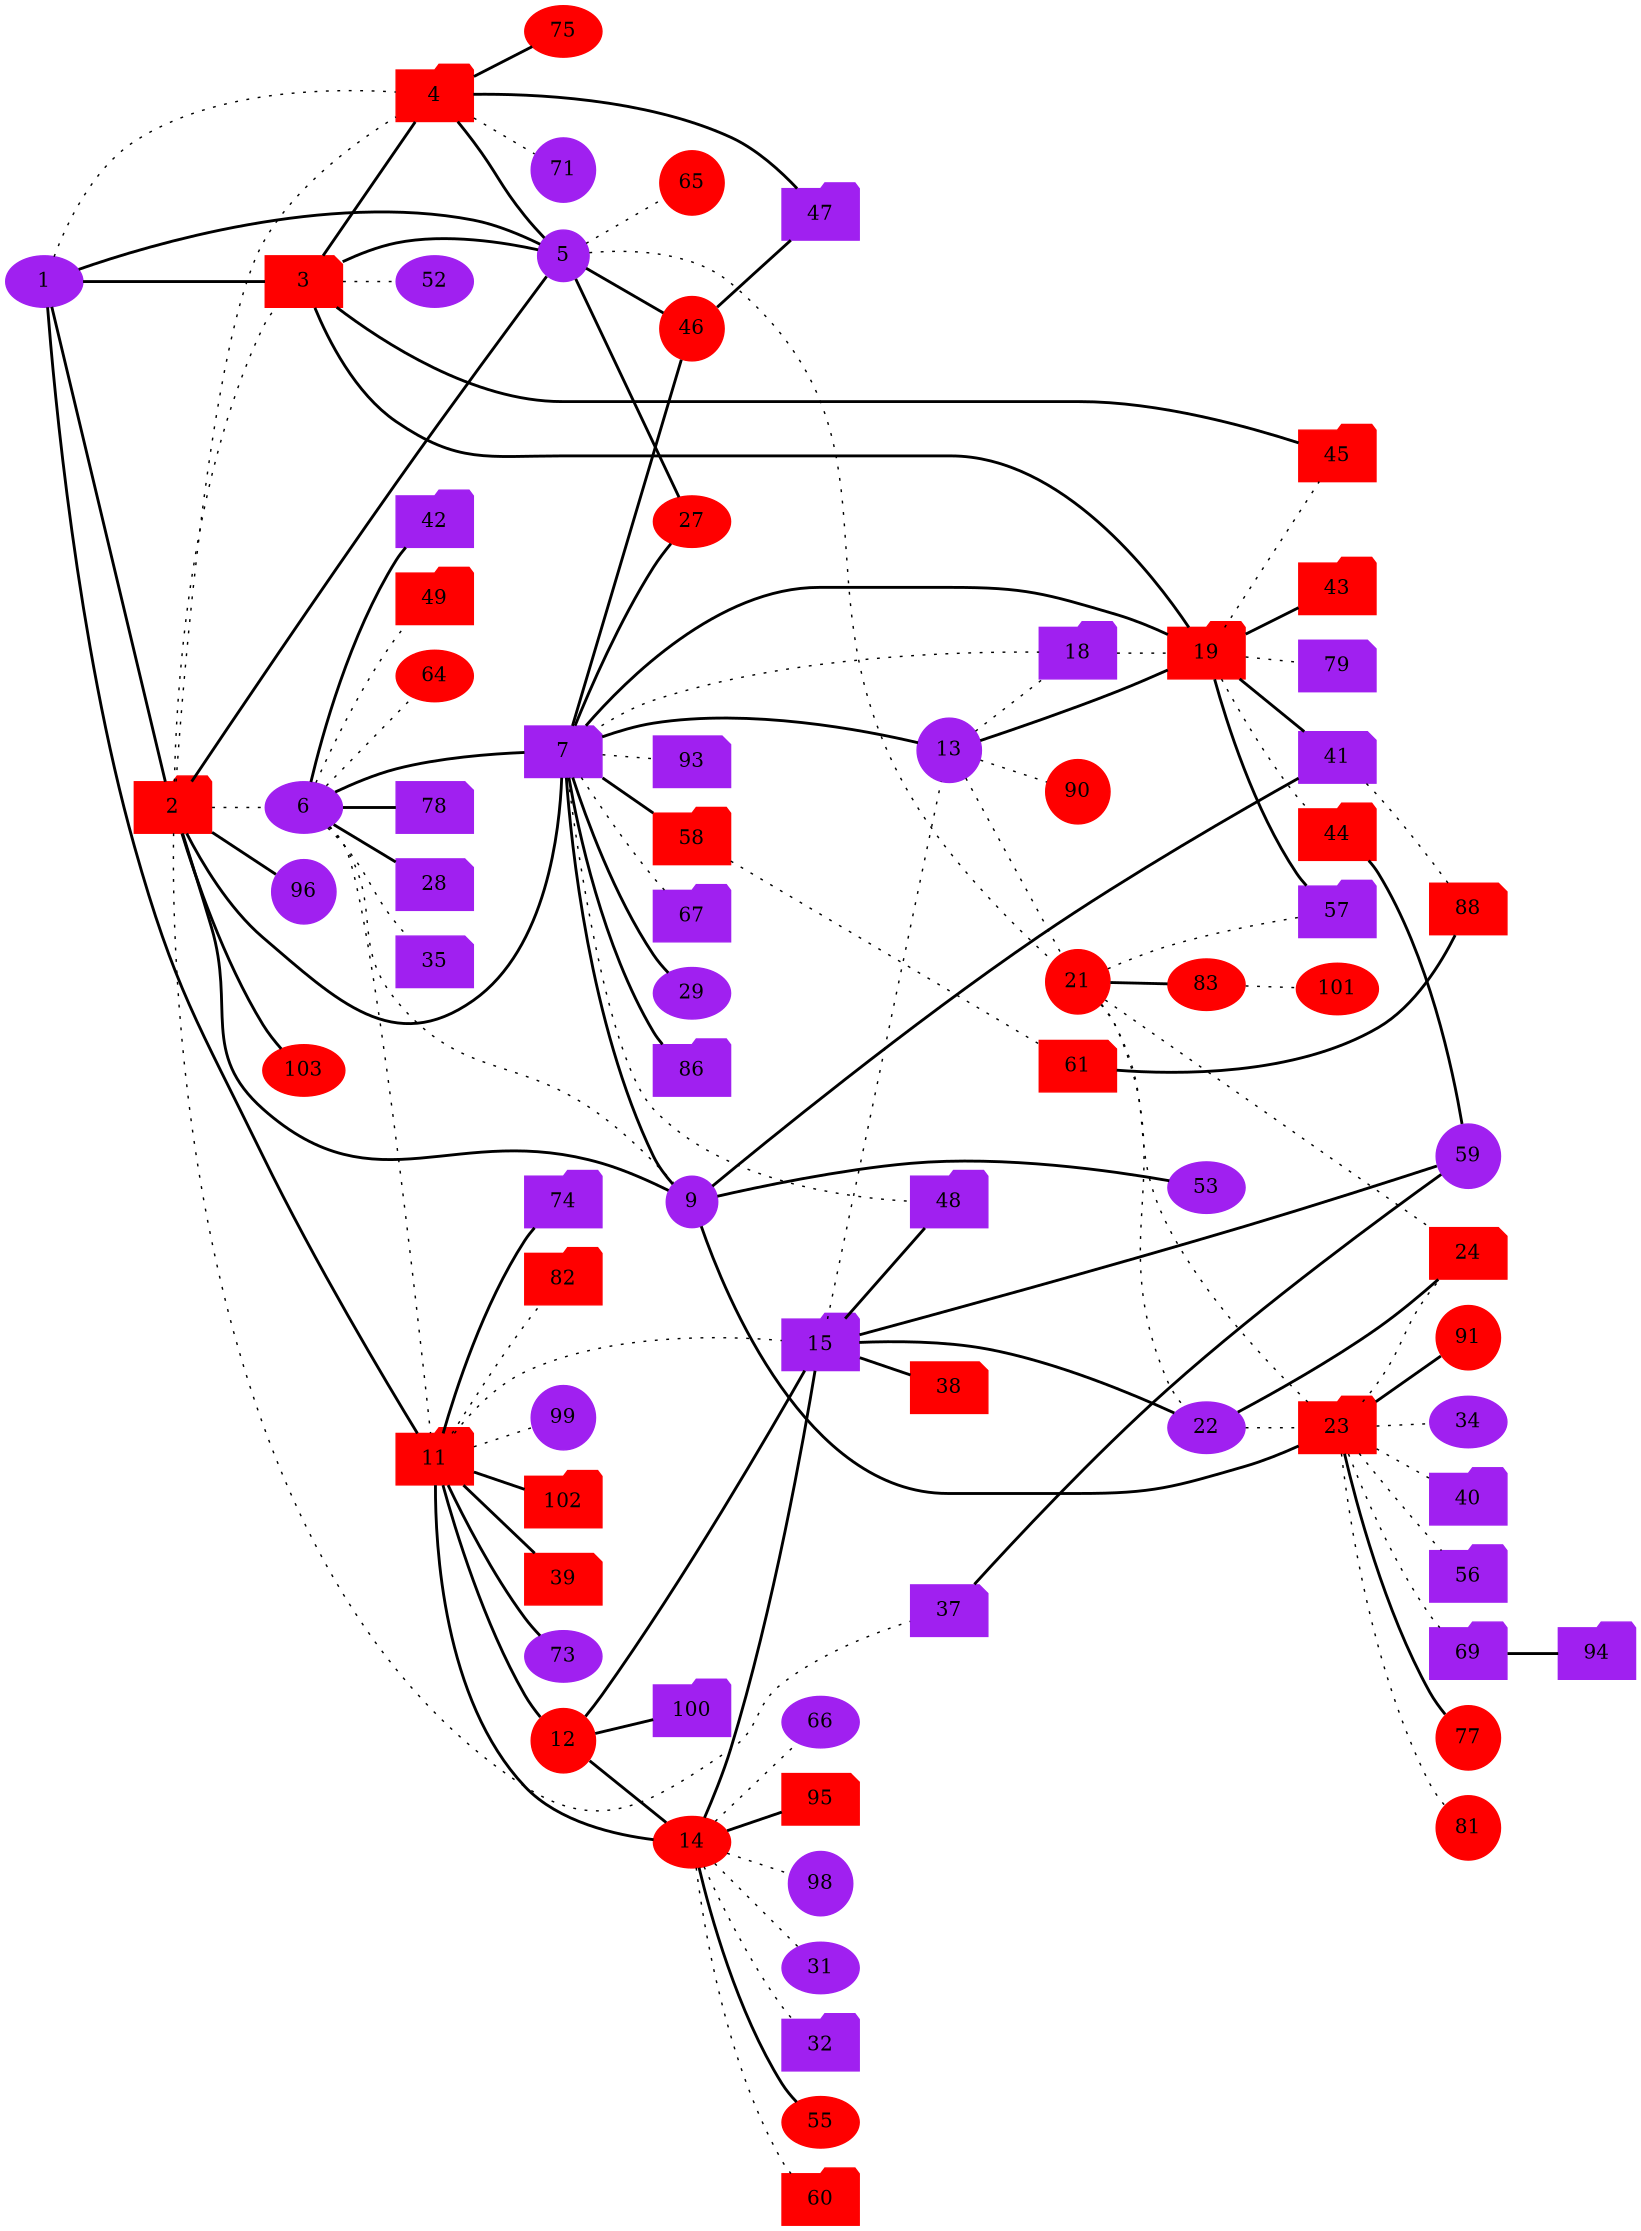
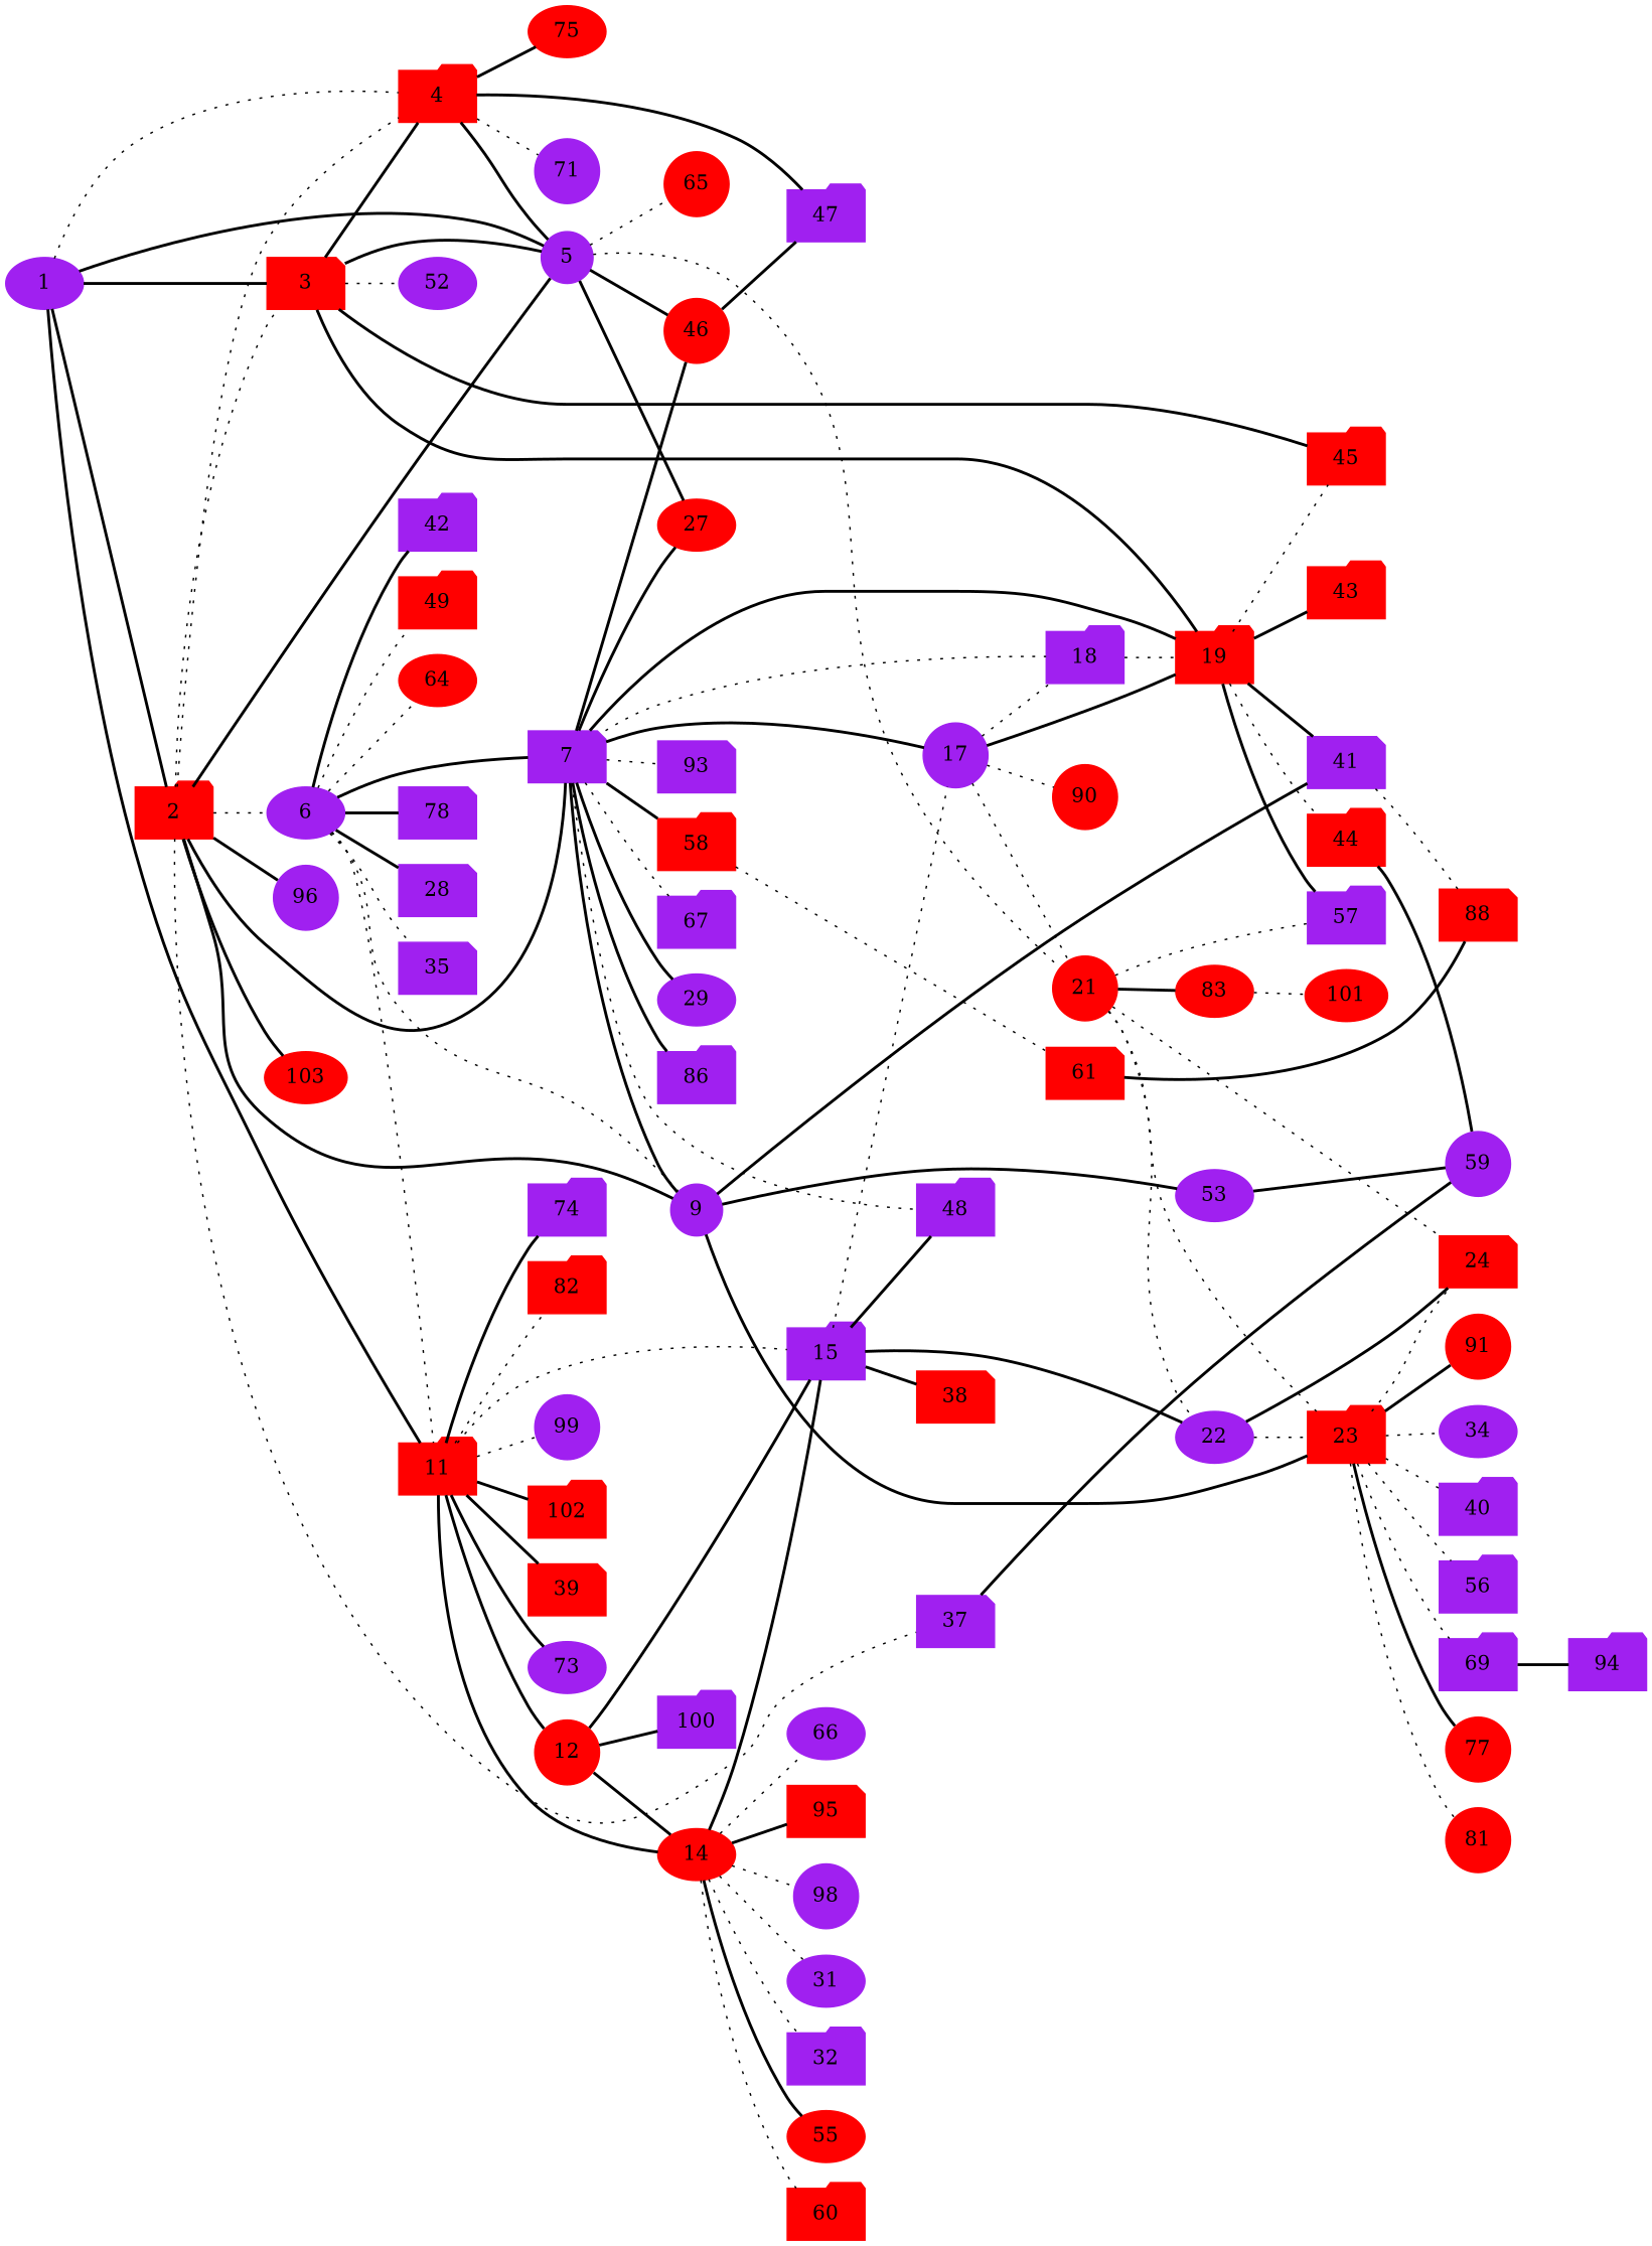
  graph {
    rankdir=LR
    node [color=purple shape=folder style=filled]
    edge [style=bold]
    1 [shape=ellipse super="+84"]
    2 [color=red super="+10"]
    3 [color=red shape=note super="+50"]
    4 [color=red super="+76"]
    5 [shape=circle super="+33"]
    11 [color=red super="+13"]
    6 [shape=ellipse super="+8"]
    7 [shape=note super="+16"]
    9 [shape=circle]
    n10 [label=96 shape=circle]
    37 [shape=note]
    103 [color=red shape=ellipse]
    19 [color=red super="+20"]
    45 [color=red]
    52 [shape=ellipse]
    47
    71 [shape=circle]
    75 [color=red shape=ellipse]
    21 [color=red shape=circle super="+51"]
    27 [color=red shape=ellipse]
    46 [color=red shape=circle]
    65 [color=red shape=circle]
    12 [color=red shape=circle]
    14 [color=red shape=ellipse super="+26"]
    15 [super="+30"]
    39 [color=red shape=note]
    73 [shape=ellipse super="+85"]
    74
    82 [color=red]
    99 [shape=circle]
    102 [color=red]
    28 [shape=note]
    35 [shape=note]
    42 [super="+54"]
    49 [color=red super="+70"]
    64 [color=red shape=ellipse]
    78 [shape=note]
-   17 [shape=circle super="+72" label=13]
+   17 [shape=circle super="+72"]
    18
    29 [shape=ellipse]
    48
    58 [color=red]
    67
    86
    93 [shape=note]
    23 [color=red super="+25"]
    41 [shape=note super="+96"]
    53 [shape=ellipse]
    59 [shape=circle super="+87"]
    43 [color=red]
    44 [color=red super="+68"]
    57
-   79 [shape=note]
    22 [shape=ellipse super="+62"]
    24 [color=red shape=note super="+63"]
    83 [color=red shape=ellipse super="+92"]
    90 [color=red shape=circle]
    61 [color=red shape=note super="+80"]
    34 [shape=ellipse]
    40
    56
    69 [super="+89"]
    77 [color=red shape=circle]
    81 [color=red shape=circle]
    91 [color=red shape=circle]
    88 [color=red shape=note]
    100
    31 [shape=ellipse]
    32
    55 [color=red shape=ellipse]
    60 [color=red]
    66 [shape=ellipse]
    95 [color=red shape=note]
    98 [shape=circle]
    38 [color=red shape=note]
    101 [color=red shape=ellipse]
    94 [super="+97"]
    1 -- 2
    1 -- 3
    1 -- 4 [style=dotted]
    1 -- 5
    1 -- 11
    2 -- 3 [style=dotted]
    2 -- 4 [style=dotted]
    2 -- 5
    2 -- 6 [style=dotted weight=2]
    2 -- 7
    2 -- 9
    2 -- n10
    2 -- 37 [style=dotted]
    2 -- 103
    3 -- 4
    3 -- 5
    3 -- 19
    3 -- 45
    3 -- 52 [style=dotted]
    4 -- 5
    4 -- 47
    4 -- 71 [style=dotted]
    4 -- 75
    5 -- 21 [style=dotted]
    5 -- 27
    5 -- 46
    5 -- 65 [style=dotted]
    11 -- 12 [weight=2]
    11 -- 14 [weight=2]
    11 -- 15 [style=dotted weight=2]
    11 -- 39
    11 -- 73
    11 -- 74
    11 -- 82 [style=dotted]
    11 -- 99 [style=dotted]
    11 -- 102
    6 -- 11 [style=dotted]
    6 -- 7 [weight=2]
    6 -- 9 [style=dotted weight=2]
    6 -- 28
    6 -- 35 [style=dotted]
    6 -- 42
    6 -- 49 [style=dotted]
    6 -- 64 [style=dotted]
    6 -- 78
    7 -- 9
    7 -- 19 [weight=2]
    7 -- 27
    7 -- 46
    7 -- 17
    7 -- 18 [style=dotted]
    7 -- 29
    7 -- 48 [style=dotted]
    7 -- 58
    7 -- 67 [style=dotted]
    7 -- 86
    7 -- 93 [style=dotted]
    9 -- 23
    9 -- 41
    9 -- 53
    37 -- 59
    19 -- 45 [style=dotted]
    19 -- 41
    19 -- 43
    19 -- 44 [style=dotted]
    19 -- 57
-   19 -- 79 [style=dotted]
    21 -- 23 [style=dotted weight=2]
    21 -- 57 [style=dotted]
    21 -- 22 [style=dotted]
    21 -- 24 [style=dotted]
    21 -- 83
    46 -- 47
    12 -- 14
    12 -- 15
    12 -- 100
    14 -- 15
    14 -- 31 [style=dotted]
    14 -- 32 [style=dotted]
    14 -- 55
    14 -- 60 [style=dotted]
    14 -- 66 [style=dotted]
    14 -- 95
    14 -- 98 [style=dotted]
    15 -- 17 [style=dotted]
    15 -- 48
-   15 -- 59
+   53 -- 59
    15 -- 22
    15 -- 38
    17 -- 19 [weight=2]
    17 -- 21 [style=dotted]
    17 -- 18 [style=dotted]
    17 -- 90 [style=dotted]
    18 -- 19 [style=dotted weight=2]
    58 -- 61 [style=dotted]
    23 -- 24 [style=dotted weight=2]
    23 -- 34 [style=dotted]
    23 -- 40 [style=dotted]
    23 -- 56 [style=dotted]
    23 -- 69 [style=dotted]
    23 -- 77
    23 -- 81 [style=dotted]
    23 -- 91
    41 -- 88 [style=dotted]
    44 -- 59
    22 -- 23 [style=dotted weight=2]
    22 -- 24
    83 -- 101 [style=dotted]
    61 -- 88
    69 -- 94
  }
